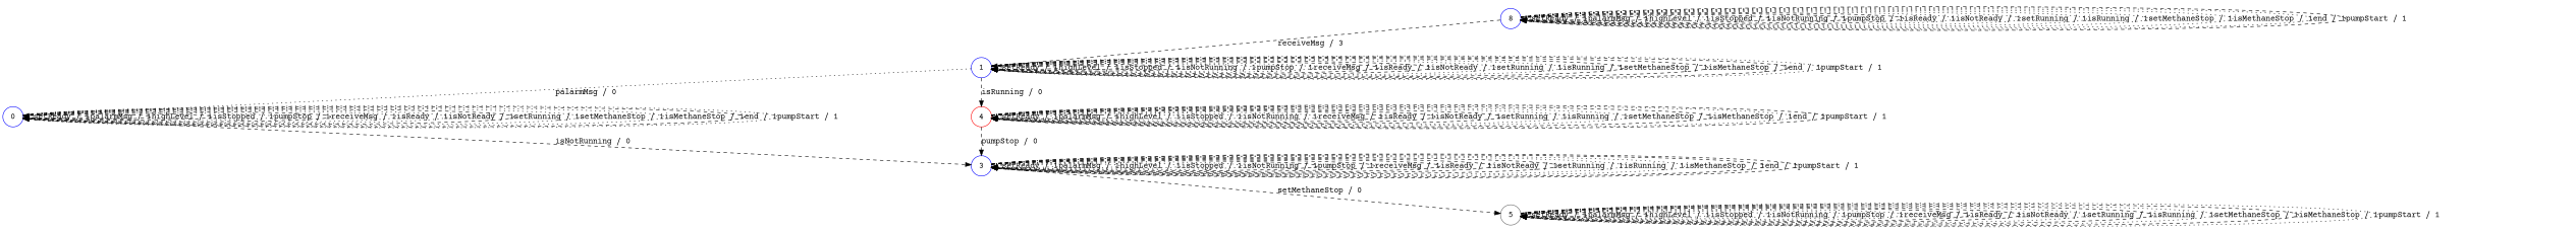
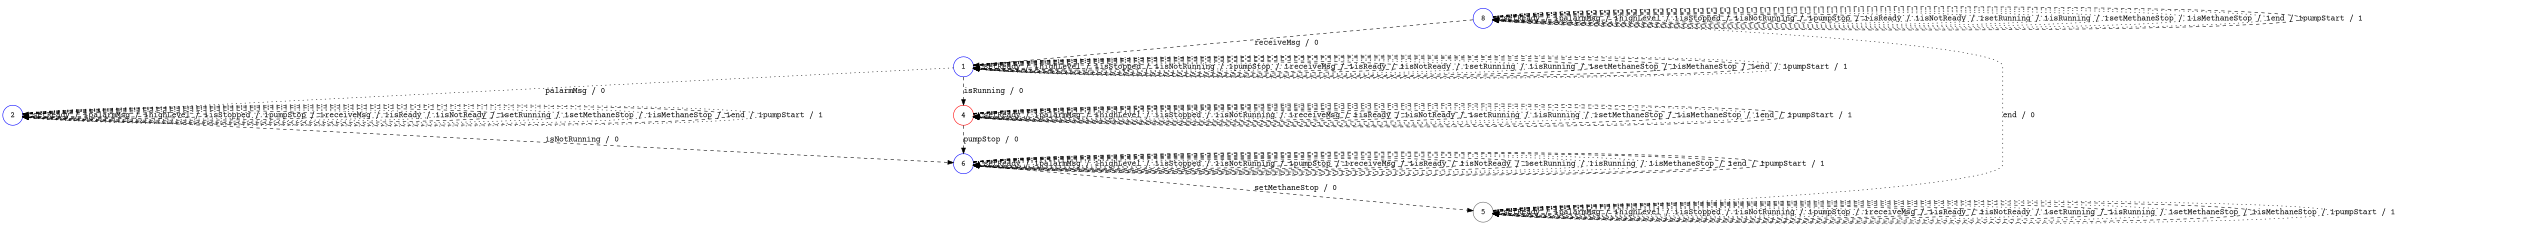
  digraph {
    fontname="Courier Prime"
    node [color=blue fontname="Courier Prime" shape=circle]
    edge [fontname="Courier Prime" style=dotted]
    n1 [label=8]
    n2 [label=1]
-   n3 [label=0]
+   n3 [label=2]
    n4 [color=red label=4]
-   n5 [label=3]
+   n5 [label=6]
    n6 [color=gray40 label=5]
    n1 -> n1 [label="setReady / 1"]
    n1 -> n1 [label="palarmMsg / 1" style=dashed]
    n1 -> n1 [label="highLevel / 1" style=dashed]
    n1 -> n1 [label="isStopped / 1"]
    n1 -> n1 [label="isNotRunning / 1" style=dashed]
    n1 -> n1 [label="pumpStop / 1" style=dashed]
    n1 -> n1 [label="isReady / 1" style=dashed]
    n1 -> n1 [label="isNotReady / 1"]
    n1 -> n1 [label="setRunning / 1"]
    n1 -> n1 [label="isRunning / 1"]
    n1 -> n1 [label="setMethaneStop / 1"]
    n1 -> n1 [label="isMethaneStop / 1"]
    n1 -> n1 [label="end / 1"]
    n1 -> n1 [label="pumpStart / 1" style=dashed]
-   n1 -> n2 [label="receiveMsg / 3" style=dashed]
+   n1 -> n2 [label="receiveMsg / 0" style=dashed]
    n2 -> n2 [label="setReady / 1"]
    n2 -> n2 [label="highLevel / 1" style=dashed]
    n2 -> n2 [label="isStopped / 1" style=dashed]
    n2 -> n2 [label="isNotRunning / 1" style=dashed]
    n2 -> n2 [label="pumpStop / 1"]
    n2 -> n2 [label="receiveMsg / 1"]
    n2 -> n2 [label="isReady / 1" style=dashed]
    n2 -> n2 [label="isNotReady / 1" style=dashed]
    n2 -> n2 [label="setRunning / 1"]
    n2 -> n2 [label="isRunning / 1"]
    n2 -> n2 [label="setMethaneStop / 1" style=dashed]
    n2 -> n2 [label="isMethaneStop / 1" style=dashed]
    n2 -> n2 [label="end / 1" style=dashed]
    n2 -> n2 [label="pumpStart / 1"]
    n2 -> n3 [label="palarmMsg / 0"]
    n2 -> n4 [label="isRunning / 0" style=dashed]
    n3 -> n3 [label="setReady / 1"]
    n3 -> n3 [label="palarmMsg / 1" style=dashed]
    n3 -> n3 [label="highLevel / 1" style=dashed]
    n3 -> n3 [label="isStopped / 1" style=dashed]
    n3 -> n3 [label="pumpStop / 1"]
    n3 -> n3 [label="receiveMsg / 1" style=dashed]
    n3 -> n3 [label="isReady / 1"]
    n3 -> n3 [label="isNotReady / 1"]
    n3 -> n3 [label="setRunning / 1" style=dashed]
    n3 -> n3 [label="setMethaneStop / 1"]
    n3 -> n3 [label="isMethaneStop / 1"]
    n3 -> n3 [label="end / 1" style=dashed]
    n3 -> n3 [label="pumpStart / 1"]
    n3 -> n5 [label="isNotRunning / 0" style=dashed]
    n4 -> n4 [label="setReady / 1"]
    n4 -> n4 [label="palarmMsg / 1"]
    n4 -> n4 [label="highLevel / 1" style=dashed]
    n4 -> n4 [label="isStopped / 1"]
    n4 -> n4 [label="isNotRunning / 1"]
    n4 -> n4 [label="receiveMsg / 1"]
    n4 -> n4 [label="isReady / 1" style=dashed]
    n4 -> n4 [label="isNotReady / 1" style=dashed]
    n4 -> n4 [label="setRunning / 1" style=dashed]
    n4 -> n4 [label="isRunning / 1"]
    n4 -> n4 [label="setMethaneStop / 1"]
    n4 -> n4 [label="isMethaneStop / 1" style=dashed]
    n4 -> n4 [label="end / 1"]
    n4 -> n4 [label="pumpStart / 1" style=dashed]
    n4 -> n5 [label="pumpStop / 0" style=dashed]
    n5 -> n5 [label="setReady / 1"]
    n5 -> n5 [label="palarmMsg / 1"]
    n5 -> n5 [label="highLevel / 1"]
    n5 -> n5 [label="isStopped / 1"]
    n5 -> n5 [label="isNotRunning / 1"]
    n5 -> n5 [label="pumpStop / 1" style=dashed]
    n5 -> n5 [label="receiveMsg / 1" style=dashed]
    n5 -> n5 [label="isReady / 1" style=dashed]
    n5 -> n5 [label="isNotReady / 1" style=dashed]
    n5 -> n5 [label="setRunning / 1" style=dashed]
    n5 -> n5 [label="isRunning / 1"]
    n5 -> n5 [label="isMethaneStop / 1"]
    n5 -> n5 [label="end / 1" style=dashed]
    n5 -> n5 [label="pumpStart / 1" style=dashed]
    n5 -> n6 [label="setMethaneStop / 0" style=dashed]
+   n6 -> n1 [label="end / 0"]
    n6 -> n6 [label="setReady / 1" style=dashed]
    n6 -> n6 [label="palarmMsg / 1" style=dashed]
    n6 -> n6 [label="highLevel / 1" style=dashed]
    n6 -> n6 [label="isStopped / 1"]
    n6 -> n6 [label="isNotRunning / 1"]
    n6 -> n6 [label="pumpStop / 1"]
    n6 -> n6 [label="receiveMsg / 1"]
    n6 -> n6 [label="isReady / 1" style=dashed]
    n6 -> n6 [label="isNotReady / 1" style=dashed]
    n6 -> n6 [label="setRunning / 1"]
    n6 -> n6 [label="isRunning / 1" style=dashed]
    n6 -> n6 [label="setMethaneStop / 1"]
    n6 -> n6 [label="isMethaneStop / 1" style=dashed]
    n6 -> n6 [label="pumpStart / 1"]
  }
